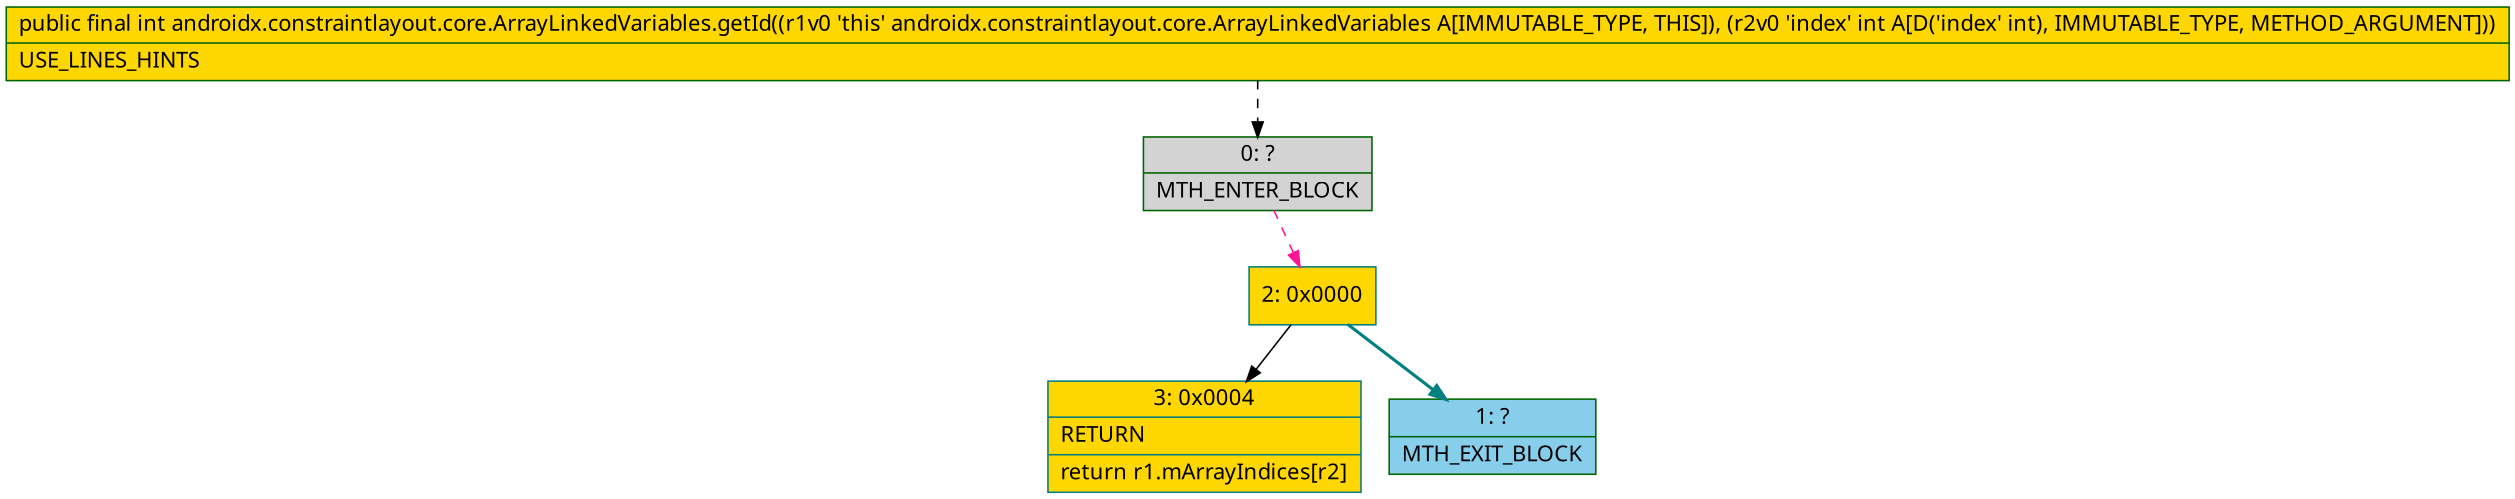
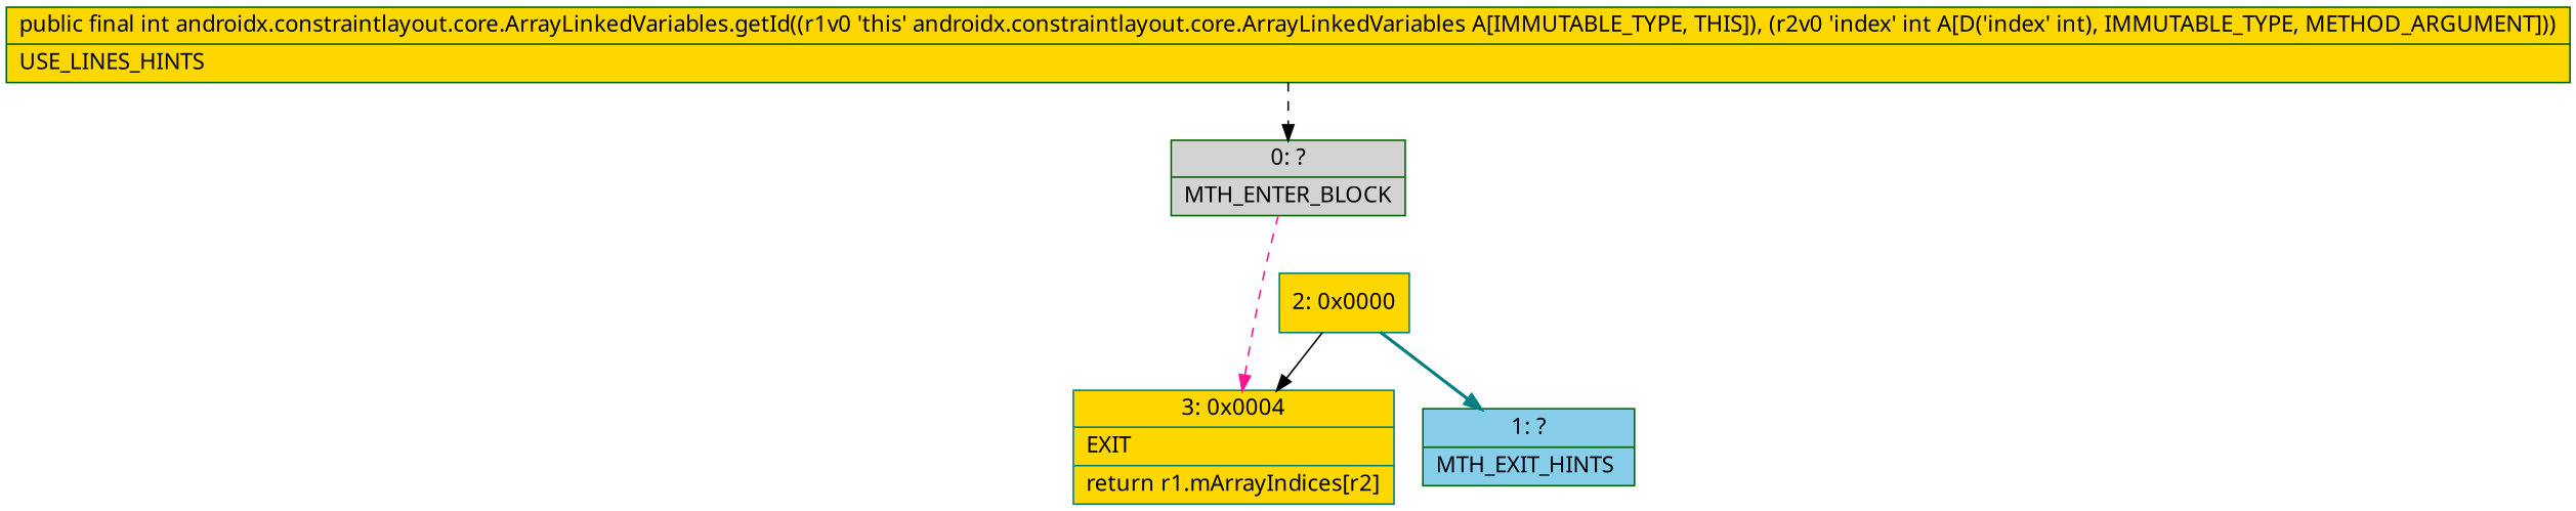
  digraph {
    fontname="Noto Sans"
    node [color=darkgreen fillcolor=gold fontname="Noto Sans" shape=record style=filled]
    edge [color=black fontname="Noto Sans" style=dashed]
    n1 [fillcolor=lightgrey label="{0\:\ ?|MTH_ENTER_BLOCK\l}"]
    n2 [color=teal label="{2\:\ 0x0000}"]
-   n3 [color=teal label="{3\:\ 0x0004|RETURN\l|return r1.mArrayIndices[r2]\l}"]
-   n4 [fillcolor=skyblue label="{1\:\ ?|MTH_EXIT_BLOCK\l}"]
+   n3 [color=teal label="{3\:\ 0x0004|EXIT\l|return r1.mArrayIndices[r2]\l}"]
+   n4 [fillcolor=skyblue label="{1\:\ ?|MTH_EXIT_HINTS\l}"]
    n5 [label="{public final int androidx.constraintlayout.core.ArrayLinkedVariables.getId((r1v0 'this' androidx.constraintlayout.core.ArrayLinkedVariables A[IMMUTABLE_TYPE, THIS]), (r2v0 'index' int A[D('index' int), IMMUTABLE_TYPE, METHOD_ARGUMENT]))  | USE_LINES_HINTS\l}"]
-   n1 -> n2 [color=deeppink]
+   n1 -> n3 [color=deeppink]
    n2 -> n3 [style=solid]
    n2 -> n4 [color=teal style=bold]
    n5 -> n1
  }
